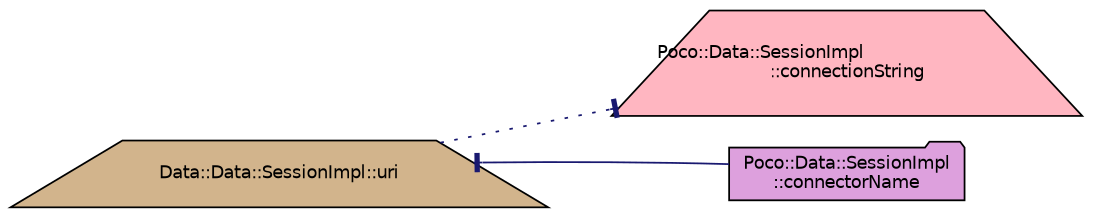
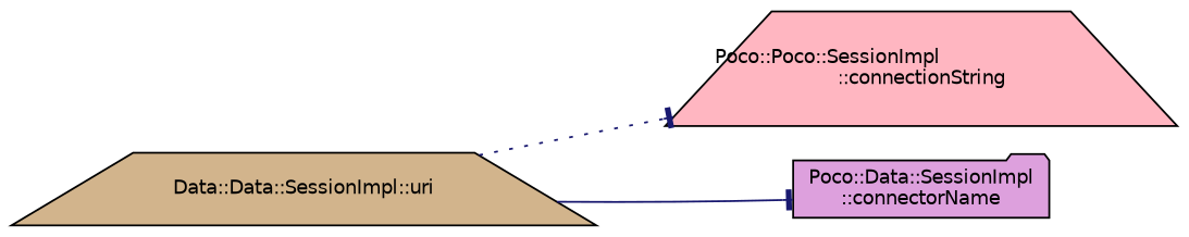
  digraph {
    rankdir=LR
    node [color=black fontname=Helvetica fontsize=10 shape=trapezium style=filled]
    edge [arrowhead=tee color=midnightblue fontname=Helvetica fontsize=10 labelfontname=Helvetica labelfontsize=10]
    n1 [fillcolor=tan fontcolor=black height=0.2 label="Data::Data::SessionImpl::uri" width=0.4]
-   n2 [fillcolor=lightpink height=0.2 label="Poco::Data::SessionImpl\l::connectionString" width=0.4]
+   n2 [fillcolor=lightpink height=0.2 label="Poco::Poco::SessionImpl\l::connectionString" width=0.4]
    n3 [fillcolor=plum height=0.2 label="Poco::Data::SessionImpl\l::connectorName" shape=folder width=0.4]
    n1 -> n2 [style=dotted]
-   n3 -> n1 [style=solid]
+   n1 -> n3 [style=solid]
  }
